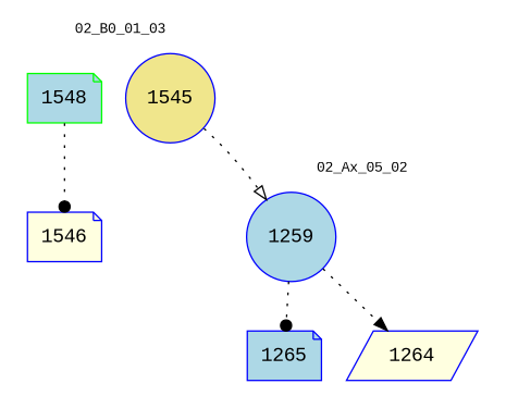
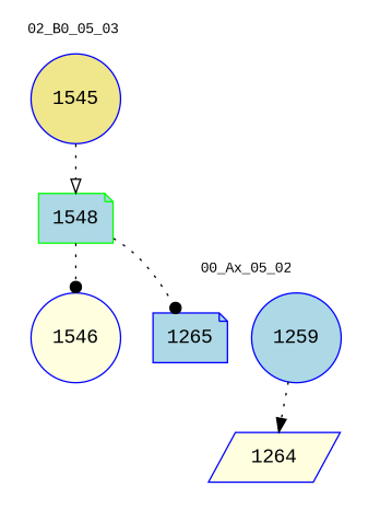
  digraph {
    fontname="Liberation Mono"
    node [color=blue fillcolor=lightblue fontname="Liberation Mono" shape=note style=filled]
    edge [arrowhead=dot color=black fontname="Liberation Mono" style=dotted]
    n1 [label=1259 shape=circle]
    n2 [label=1265]
    n3 [fillcolor=lightyellow label=1264 shape=parallelogram]
    n4 [fillcolor=khaki label=1545 shape=circle]
    n5 [color=green label=1548]
-   n6 [fillcolor=lightyellow label=1546]
+   n6 [fillcolor=lightyellow label=1546 shape=circle]
    subgraph cluster_1 {
      color=white
      fontsize=10
-     label="02_Ax_05_02"
+     label="00_Ax_05_02"
      n1
      n2
      n3
    }
    subgraph cluster_2 {
      color=white
      fontsize=10
-     label="02_B0_01_03"
+     label="02_B0_05_03"
      n4
      n5
      n6
    }
-   n1 -> n2
+   n5 -> n2
    n1 -> n3 [arrowhead=normal]
-   n4 -> n1 [arrowhead=onormal]
+   n4 -> n5 [arrowhead=onormal]
    n5 -> n6
  }
